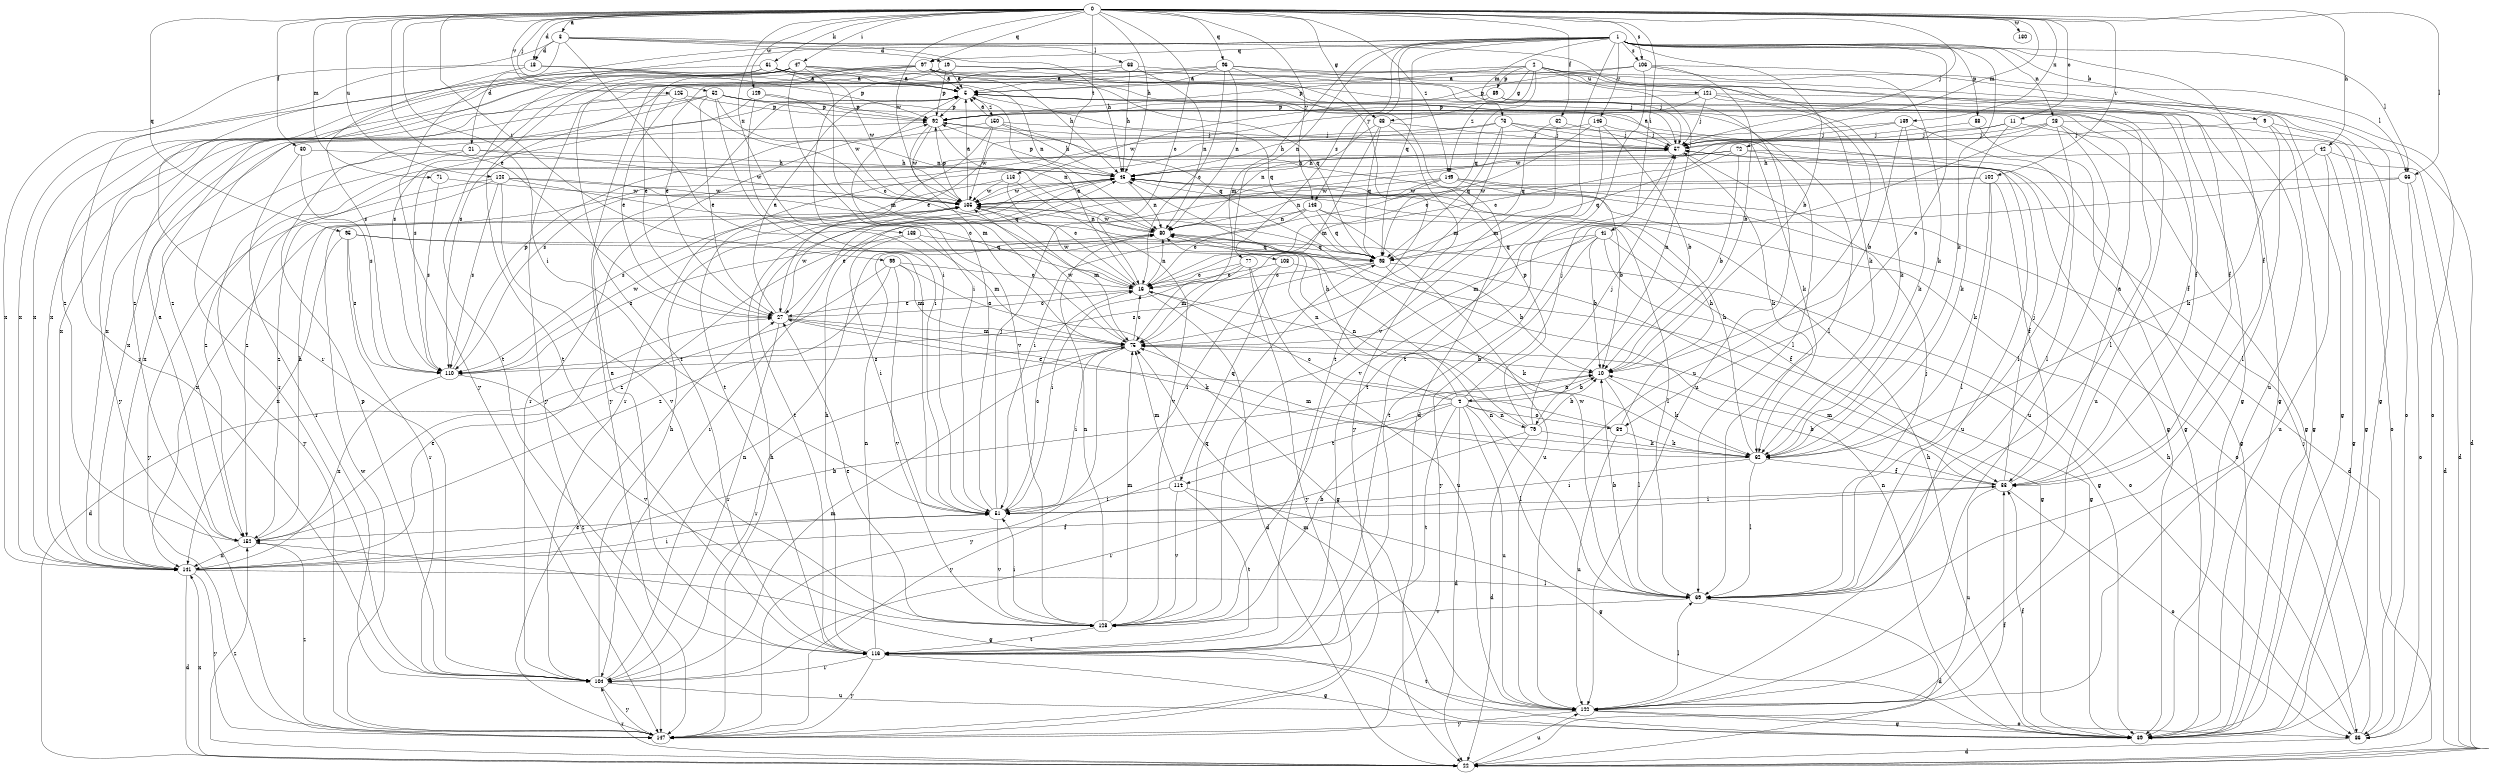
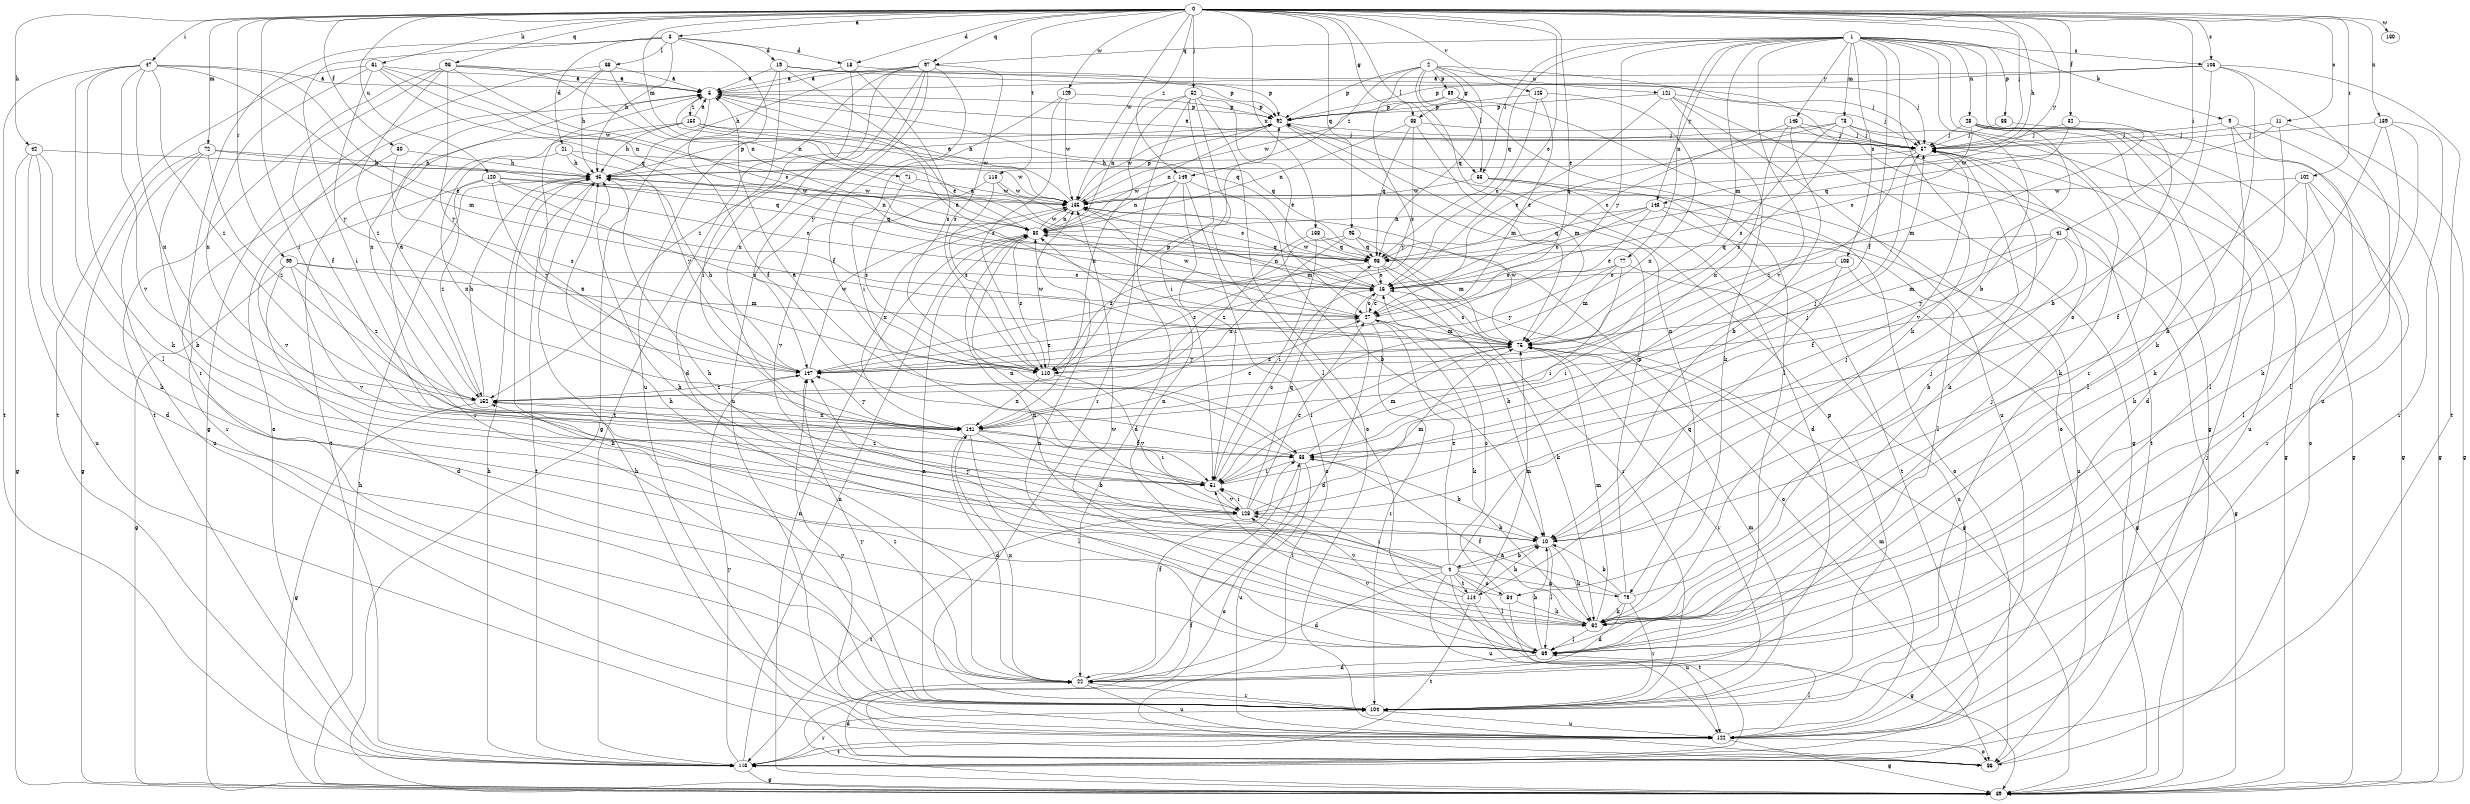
  strict digraph {
    0
    3
    11
    16
    18
    27
    30
    32
    38
    42
    45
    47
    n13 [label=41]
    51
    52
    57
    61
    66
    71
    72
    95
    96
    97
    99
    102
    106
    113
    120
    125
    129
    130
    135
    138
    139
    143
    149
    104
    19
    21
    68
    122
    62
    39
    22
    80
    5
    92
    110
    141
    75
    98
    147
    116
    128
    69
    152
    10
    33
    86
    1
    9
    73
    77
    n64 [label=28]
    84
    88
    108
    146
    4
    114
    2
    79
    89
    121
    150
    0 -> 3 [label=a]
    0 -> 11 [label=c]
    0 -> 16 [label=c]
    0 -> 18 [label=d]
    0 -> 27 [label=e]
    0 -> 30 [label=f]
    0 -> 32 [label=f]
    0 -> 38 [label=g]
    0 -> 42 [label=h]
    0 -> 45 [label=h]
    0 -> 47 [label=i]
    0 -> n13 [label=i]
    0 -> 51 [label=i]
    0 -> 52 [label=j]
    0 -> 57 [label=j]
    0 -> 61 [label=k]
    0 -> 66 [label=l]
    0 -> 71 [label=m]
    0 -> 72 [label=m]
    0 -> 95 [label=q]
    0 -> 96 [label=q]
    0 -> 97 [label=q]
    0 -> 99 [label=r]
    0 -> 102 [label=r]
    0 -> 106 [label=s]
    0 -> 113 [label=t]
    0 -> 120 [label=u]
    0 -> 125 [label=v]
    0 -> 129 [label=w]
    0 -> 130 [label=w]
    0 -> 135 [label=w]
    0 -> 138 [label=x]
    0 -> 139 [label=x]
    0 -> 143 [label=y]
    0 -> 149 [label=z]
    3 -> 18 [label=d]
    3 -> 45 [label=h]
    3 -> 51 [label=i]
    3 -> 104 [label=r]
    3 -> 19 [label=d]
    3 -> 21 [label=d]
    3 -> 68 [label=l]
    3 -> 122 [label=u]
    11 -> 57 [label=j]
    11 -> 135 [label=w]
    11 -> 62 [label=k]
    11 -> 39 [label=g]
    16 -> 27 [label=e]
    16 -> 135 [label=w]
    16 -> 62 [label=k]
    16 -> 22 [label=d]
    16 -> 80 [label=n]
    16 -> 5 [label=a]
    18 -> 5 [label=a]
    18 -> 92 [label=p]
    18 -> 110 [label=s]
    18 -> 141 [label=x]
    27 -> 16 [label=c]
    27 -> 135 [label=w]
    27 -> 104 [label=r]
    27 -> 62 [label=k]
    27 -> 5 [label=a]
    27 -> 75 [label=m]
    30 -> 45 [label=h]
    30 -> 104 [label=r]
    30 -> 110 [label=s]
    32 -> 57 [label=j]
    32 -> 75 [label=m]
    32 -> 98 [label=q]
    38 -> 57 [label=j]
    38 -> 80 [label=n]
    38 -> 75 [label=m]
    38 -> 98 [label=q]
    38 -> 147 [label=y]
    42 -> 45 [label=h]
    42 -> 122 [label=u]
    42 -> 62 [label=k]
    42 -> 39 [label=g]
    42 -> 22 [label=d]
    45 -> 135 [label=w]
    45 -> 80 [label=n]
    45 -> 92 [label=p]
    45 -> 116 [label=t]
    47 -> 27 [label=e]
    47 -> 62 [label=k]
    47 -> 5 [label=a]
    47 -> 141 [label=x]
    47 -> 75 [label=m]
    47 -> 116 [label=t]
    47 -> 128 [label=v]
    47 -> 69 [label=l]
    47 -> 152 [label=z]
    n13 -> 39 [label=g]
    n13 -> 75 [label=m]
    n13 -> 98 [label=q]
    n13 -> 147 [label=y]
    n13 -> 10 [label=b]
    n13 -> 33 [label=f]
    51 -> 16 [label=c]
    51 -> 57 [label=j]
    51 -> 5 [label=a]
    51 -> 128 [label=v]
    51 -> 152 [label=z]
    52 -> 27 [label=e]
    52 -> 51 [label=i]
    52 -> 104 [label=r]
    52 -> 80 [label=n]
    52 -> 92 [label=p]
    52 -> 141 [label=x]
    52 -> 69 [label=l]
    52 -> 86 [label=o]
    57 -> 45 [label=h]
    57 -> 62 [label=k]
    57 -> 5 [label=a]
    57 -> 152 [label=z]
    61 -> 135 [label=w]
    61 -> 80 [label=n]
    61 -> 5 [label=a]
    61 -> 141 [label=x]
    61 -> 98 [label=q]
    61 -> 147 [label=y]
    61 -> 116 [label=t]
    66 -> 135 [label=w]
    66 -> 22 [label=d]
    66 -> 116 [label=t]
    66 -> 86 [label=o]
    71 -> 135 [label=w]
    71 -> 110 [label=s]
    72 -> 45 [label=h]
    72 -> 122 [label=u]
    72 -> 39 [label=g]
    72 -> 98 [label=q]
    72 -> 152 [label=z]
    72 -> 10 [label=b]
    95 -> 104 [label=r]
    95 -> 110 [label=s]
    95 -> 141 [label=x]
    95 -> 98 [label=q]
    95 -> 86 [label=o]
    96 -> 16 [label=c]
    96 -> 57 [label=j]
    96 -> 80 [label=n]
    96 -> 5 [label=a]
    96 -> 147 [label=y]
    96 -> 116 [label=t]
    96 -> 152 [label=z]
    96 -> 33 [label=f]
    97 -> 45 [label=h]
    97 -> 122 [label=u]
    97 -> 22 [label=d]
    97 -> 5 [label=a]
    97 -> 110 [label=s]
    97 -> 147 [label=y]
    97 -> 116 [label=t]
    97 -> 152 [label=z]
    97 -> 33 [label=f]
    99 -> 16 [label=c]
    99 -> 39 [label=g]
    99 -> 22 [label=d]
    99 -> 75 [label=m]
    99 -> 128 [label=v]
    99 -> 152 [label=z]
    102 -> 135 [label=w]
    102 -> 104 [label=r]
    102 -> 62 [label=k]
    102 -> 69 [label=l]
    102 -> 33 [label=f]
    106 -> 122 [label=u]
    106 -> 62 [label=k]
    106 -> 5 [label=a]
    106 -> 92 [label=p]
    106 -> 116 [label=t]
    106 -> 10 [label=b]
    113 -> 16 [label=c]
    113 -> 135 [label=w]
    113 -> 110 [label=s]
    113 -> 128 [label=v]
    120 -> 16 [label=c]
    120 -> 135 [label=w]
    120 -> 110 [label=s]
    120 -> 98 [label=q]
    120 -> 147 [label=y]
    120 -> 128 [label=v]
    120 -> 152 [label=z]
    125 -> 16 [label=c]
    125 -> 27 [label=e]
    125 -> 92 [label=p]
    125 -> 141 [label=x]
    129 -> 51 [label=i]
    129 -> 135 [label=w]
    129 -> 92 [label=p]
    129 -> 110 [label=s]
    135 -> 80 [label=n]
    135 -> 5 [label=a]
    135 -> 92 [label=p]
    135 -> 141 [label=x]
    135 -> 75 [label=m]
    138 -> 51 [label=i]
    138 -> 75 [label=m]
    138 -> 98 [label=q]
    138 -> 152 [label=z]
    139 -> 57 [label=j]
    139 -> 104 [label=r]
    139 -> 62 [label=k]
    139 -> 69 [label=l]
    139 -> 10 [label=b]
    143 -> 16 [label=c]
    143 -> 27 [label=e]
    143 -> 122 [label=u]
    143 -> 80 [label=n]
    143 -> 98 [label=q]
    143 -> 69 [label=l]
    149 -> 51 [label=i]
    149 -> 135 [label=w]
    149 -> 22 [label=d]
    149 -> 80 [label=n]
    149 -> 10 [label=b]
    149 -> 86 [label=o]
    104 -> 45 [label=h]
    104 -> 122 [label=u]
    104 -> 80 [label=n]
    104 -> 92 [label=p]
    104 -> 75 [label=m]
    104 -> 147 [label=y]
    19 -> 27 [label=e]
    19 -> 51 [label=i]
    19 -> 57 [label=j]
    19 -> 39 [label=g]
    19 -> 5 [label=a]
    19 -> 92 [label=p]
    21 -> 45 [label=h]
    21 -> 135 [label=w]
    21 -> 141 [label=x]
    21 -> 147 [label=y]
    68 -> 45 [label=h]
    68 -> 39 [label=g]
    68 -> 80 [label=n]
    68 -> 5 [label=a]
    68 -> 141 [label=x]
    122 -> 39 [label=g]
    122 -> 75 [label=m]
    122 -> 147 [label=y]
    122 -> 116 [label=t]
    122 -> 69 [label=l]
    122 -> 86 [label=o]
    62 -> 45 [label=h]
    62 -> 51 [label=i]
    62 -> 75 [label=m]
    62 -> 69 [label=l]
    62 -> 33 [label=f]
    39 -> 45 [label=h]
    39 -> 80 [label=n]
    39 -> 33 [label=f]
    22 -> 104 [label=r]
    22 -> 122 [label=u]
    22 -> 141 [label=x]
    22 -> 152 [label=z]
    22 -> 33 [label=f]
    80 -> 135 [label=w]
    80 -> 110 [label=s]
    80 -> 98 [label=q]
    5 -> 92 [label=p]
    5 -> 98 [label=q]
    5 -> 33 [label=f]
    5 -> 150 [label=z]
    92 -> 57 [label=j]
    92 -> 135 [label=w]
    92 -> 80 [label=n]
    92 -> 75 [label=m]
    110 -> 135 [label=w]
    110 -> 92 [label=p]
    110 -> 141 [label=x]
    110 -> 128 [label=v]
    141 -> 27 [label=e]
    141 -> 51 [label=i]
    141 -> 22 [label=d]
    141 -> 147 [label=y]
    141 -> 69 [label=l]
    141 -> 10 [label=b]
    141 -> 33 [label=f]
    75 -> 16 [label=c]
    75 -> 51 [label=i]
    75 -> 135 [label=w]
    75 -> 104 [label=r]
    75 -> 110 [label=s]
    75 -> 147 [label=y]
    98 -> 16 [label=c]
    98 -> 39 [label=g]
    98 -> 110 [label=s]
    98 -> 10 [label=b]
    147 -> 27 [label=e]
    147 -> 45 [label=h]
    147 -> 135 [label=w]
    147 -> 152 [label=z]
    116 -> 45 [label=h]
    116 -> 104 [label=r]
    116 -> 39 [label=g]
    116 -> 80 [label=n]
    116 -> 5 [label=a]
    116 -> 147 [label=y]
    128 -> 27 [label=e]
    128 -> 51 [label=i]
    128 -> 80 [label=n]
    128 -> 75 [label=m]
    128 -> 98 [label=q]
    128 -> 116 [label=t]
    128 -> 10 [label=b]
    69 -> 57 [label=j]
    69 -> 135 [label=w]
    69 -> 22 [label=d]
    69 -> 80 [label=n]
    69 -> 128 [label=v]
    69 -> 10 [label=b]
    152 -> 45 [label=h]
    152 -> 39 [label=g]
    152 -> 5 [label=a]
    152 -> 141 [label=x]
    10 -> 62 [label=k]
    10 -> 69 [label=l]
    10 -> 4 [label=a]
    33 -> 51 [label=i]
    33 -> 57 [label=j]
    33 -> 122 [label=u]
    33 -> 5 [label=a]
    33 -> 75 [label=m]
    33 -> 10 [label=b]
    33 -> 86 [label=o]
    86 -> 45 [label=h]
    86 -> 57 [label=j]
    86 -> 22 [label=d]
    1 -> 66 [label=l]
    1 -> 97 [label=q]
    1 -> 106 [label=s]
    1 -> 143 [label=y]
    1 -> 104 [label=r]
    1 -> 62 [label=k]
    1 -> 75 [label=m]
    1 -> 98 [label=q]
    1 -> 147 [label=y]
    1 -> 128 [label=v]
    1 -> 10 [label=b]
    1 -> 33 [label=f]
    1 -> 9 [label=b]
    1 -> 73 [label=m]
    1 -> 77 [label=n]
    1 -> n64 [label=n]
    1 -> 84 [label=o]
    1 -> 88 [label=p]
    1 -> 108 [label=s]
    1 -> 146 [label=y]
    9 -> 57 [label=j]
    9 -> 39 [label=g]
    9 -> 69 [label=l]
    9 -> 86 [label=o]
    73 -> 45 [label=h]
    73 -> 57 [label=j]
    73 -> 62 [label=k]
    73 -> 39 [label=g]
    73 -> 110 [label=s]
-   73 -> 75 [label=m]
+   73 -> 75 [label=s]
    73 -> 98 [label=q]
    77 -> 16 [label=c]
    77 -> 51 [label=i]
    77 -> 122 [label=u]
    77 -> 75 [label=m]
    77 -> 147 [label=y]
    n64 -> 16 [label=c]
    n64 -> 57 [label=j]
    n64 -> 122 [label=u]
    n64 -> 39 [label=g]
    n64 -> 22 [label=d]
    n64 -> 128 [label=v]
    n64 -> 69 [label=l]
    84 -> 16 [label=c]
    84 -> 45 [label=h]
    84 -> 122 [label=u]
    84 -> 62 [label=k]
    88 -> 57 [label=j]
    88 -> 39 [label=g]
    108 -> 16 [label=c]
    108 -> 51 [label=i]
    108 -> 39 [label=g]
    108 -> 114 [label=q]
    146 -> 16 [label=c]
    146 -> 57 [label=j]
    146 -> 141 [label=x]
    146 -> 116 [label=t]
    146 -> 10 [label=b]
    4 -> 27 [label=e]
    4 -> 45 [label=h]
    4 -> 57 [label=j]
    4 -> 122 [label=u]
    4 -> 22 [label=d]
    4 -> 80 [label=n]
    4 -> 147 [label=y]
    4 -> 116 [label=t]
    4 -> 69 [label=l]
    4 -> 10 [label=b]
    4 -> 84 [label=o]
    4 -> 114 [label=t]
    4 -> 79 [label=n]
    114 -> 51 [label=i]
    114 -> 39 [label=g]
    114 -> 75 [label=m]
    114 -> 116 [label=t]
    114 -> 128 [label=v]
-   75 -> 10 [label=b]
+   114 -> 10 [label=b]
    2 -> 38 [label=g]
    2 -> 66 [label=l]
    2 -> 149 [label=z]
    2 -> 39 [label=g]
    2 -> 92 [label=p]
    2 -> 110 [label=s]
    2 -> 98 [label=q]
    2 -> 79 [label=n]
    2 -> 89 [label=p]
    2 -> 121 [label=u]
    79 -> 57 [label=j]
    79 -> 104 [label=r]
    79 -> 62 [label=k]
    79 -> 22 [label=d]
    79 -> 80 [label=n]
    79 -> 92 [label=p]
    79 -> 10 [label=b]
    89 -> 135 [label=w]
    89 -> 92 [label=p]
    89 -> 69 [label=l]
    89 -> 86 [label=o]
    121 -> 27 [label=e]
    121 -> 57 [label=j]
    121 -> 122 [label=u]
    121 -> 62 [label=k]
    121 -> 39 [label=g]
    121 -> 92 [label=p]
    150 -> 45 [label=h]
    150 -> 57 [label=j]
    150 -> 135 [label=w]
    150 -> 104 [label=r]
    150 -> 5 [label=a]
    150 -> 98 [label=q]
    150 -> 116 [label=t]
  }
